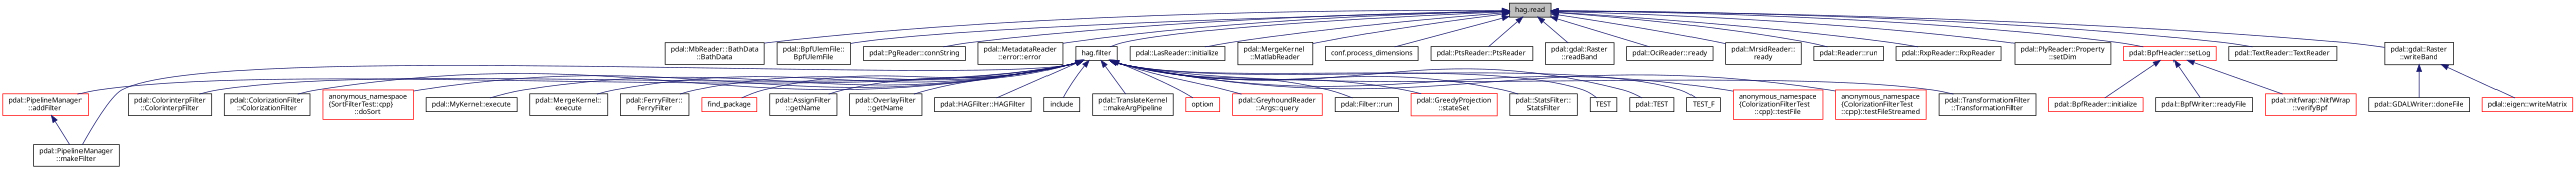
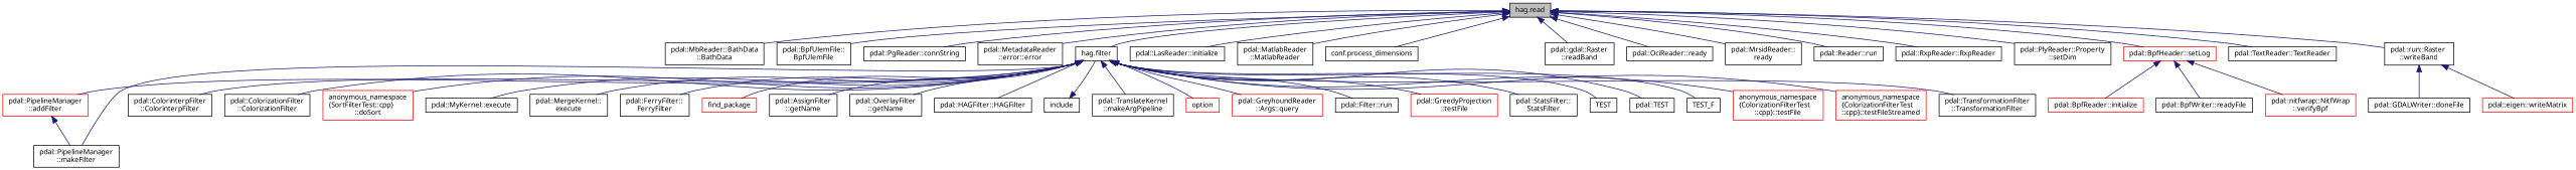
  digraph {
    fontname="Noto Sans"
    rankdir=TB
    node [color=black fillcolor=white fontname="Noto Sans" fontsize=10 shape=record style=filled]
    edge [color=midnightblue dir=back fontname="Noto Sans" fontsize=10 labelfontname=Helvetica labelfontsize=10 style=solid]
    n1 [fillcolor=grey75 fontcolor=black height=0.2 label="hag.read" width=0.4]
    n2 [height=0.2 label="pdal::MbReader::BathData\l::BathData" width=0.4]
    n3 [height=0.2 label="pdal::BpfUlemFile::\lBpfUlemFile" width=0.4]
    n4 [height=0.2 label="pdal::PgReader::connString" width=0.4]
    n5 [height=0.2 label="pdal::MetadataReader\l::error::error" width=0.4]
    n6 [height=0.2 label="hag.filter" width=0.4]
    n7 [height=0.2 label="pdal::LasReader::initialize" width=0.4]
-   n8 [height=0.2 label="pdal::MergeKernel\l::MatlabReader" width=0.4]
+   n8 [height=0.2 label="pdal::MatlabReader\l::MatlabReader" width=0.4]
    n9 [height=0.2 label="conf.process_dimensions" width=0.4]
-   n10 [height=0.2 label="pdal::PtsReader::PtsReader" width=0.4]
    n11 [height=0.2 label="pdal::gdal::Raster\l::readBand" width=0.4]
    n12 [height=0.2 label="pdal::OciReader::ready" width=0.4]
    n13 [height=0.2 label="pdal::MrsidReader::\lready" width=0.4]
    n14 [height=0.2 label="pdal::Reader::run" width=0.4]
    n15 [height=0.2 label="pdal::RxpReader::RxpReader" width=0.4]
    n16 [height=0.2 label="pdal::PlyReader::Property\l::setDim" width=0.4]
    n17 [color=red height=0.2 label="pdal::BpfHeader::setLog" width=0.4]
    n18 [height=0.2 label="pdal::TextReader::TextReader" width=0.4]
-   n19 [height=0.2 label="pdal::gdal::Raster\l::writeBand" width=0.4]
+   n19 [height=0.2 label="pdal::run::Raster\l::writeBand" width=0.4]
    n20 [color=red height=0.2 label="pdal::PipelineManager\l::addFilter" width=0.4]
    n21 [height=0.2 label="pdal::PipelineManager\l::makeFilter" width=0.4]
    n22 [height=0.2 label="pdal::ColorinterpFilter\l::ColorinterpFilter" width=0.4]
    n23 [height=0.2 label="pdal::ColorizationFilter\l::ColorizationFilter" width=0.4]
    n24 [color=red height=0.2 label="anonymous_namespace\l\{SortFilterTest::cpp\}\l::doSort" width=0.4]
    n25 [height=0.2 label="pdal::MyKernel::execute" width=0.4]
    n26 [height=0.2 label="pdal::MergeKernel::\lexecute" width=0.4]
    n27 [height=0.2 label="pdal::FerryFilter::\lFerryFilter" width=0.4]
    n28 [color=red height=0.2 label=find_package width=0.4]
    n29 [height=0.2 label="pdal::AssignFilter\l::getName" width=0.4]
    n30 [height=0.2 label="pdal::OverlayFilter\l::getName" width=0.4]
    n31 [height=0.2 label="pdal::HAGFilter::HAGFilter" width=0.4]
    n32 [height=0.2 label=include width=0.4]
    n33 [height=0.2 label="pdal::TranslateKernel\l::makeArgPipeline" width=0.4]
    n34 [color=red height=0.2 label=option width=0.4]
    n35 [color=red height=0.2 label="pdal::GreyhoundReader\l::Args::query" width=0.4]
    n36 [height=0.2 label="pdal::Filter::run" width=0.4]
-   n37 [color=red height=0.2 label="pdal::GreedyProjection\l::stateSet" width=0.4]
+   n37 [color=red height=0.2 label="pdal::GreedyProjection\l::testFile" width=0.4]
    n38 [height=0.2 label="pdal::StatsFilter::\lStatsFilter" width=0.4]
    n39 [height=0.2 label=TEST width=0.4]
    n40 [height=0.2 label="pdal::TEST" width=0.4]
    n41 [height=0.2 label=TEST_F width=0.4]
    n42 [color=red height=0.2 label="anonymous_namespace\l\{ColorizationFilterTest\l::cpp\}::testFile" width=0.4]
    n43 [color=red height=0.2 label="anonymous_namespace\l\{ColorizationFilterTest\l::cpp\}::testFileStreamed" width=0.4]
    n44 [height=0.2 label="pdal::TransformationFilter\l::TransformationFilter" width=0.4]
    n45 [color=red height=0.2 label="pdal::BpfReader::initialize" width=0.4]
    n46 [height=0.2 label="pdal::BpfWriter::readyFile" width=0.4]
    n47 [color=red height=0.2 label="pdal::nitfwrap::NitfWrap\l::verifyBpf" width=0.4]
    n48 [height=0.2 label="pdal::GDALWriter::doneFile" width=0.4]
    n49 [color=red height=0.2 label="pdal::eigen::writeMatrix" width=0.4]
    n1 -> n2
    n1 -> n3
    n1 -> n4
    n1 -> n5
    n1 -> n6
    n1 -> n7
    n1 -> n8
    n1 -> n9
-   n1 -> n10
    n1 -> n11
    n1 -> n12
    n1 -> n13
    n1 -> n14
    n1 -> n15
    n1 -> n16
    n1 -> n17
    n1 -> n18
    n1 -> n19
    n6 -> n20
    n6 -> n21
    n6 -> n22
    n6 -> n23
    n6 -> n24
    n6 -> n25
    n6 -> n26
    n6 -> n27
    n6 -> n28
    n6 -> n29
    n6 -> n30
    n6 -> n31
-   n6 -> n32
+   n32 -> n6
    n6 -> n33
    n6 -> n34
    n6 -> n35
    n6 -> n36
    n6 -> n37
    n6 -> n38
    n6 -> n39
    n6 -> n40
    n6 -> n41
    n6 -> n42
    n6 -> n43
    n6 -> n44
    n17 -> n45
    n17 -> n46
    n17 -> n47
    n19 -> n48
    n19 -> n49
    n20 -> n21
  }
